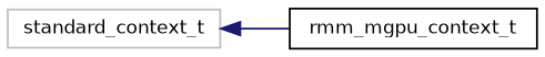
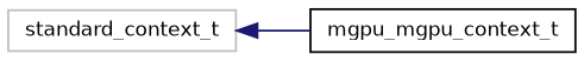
  digraph {
    rankdir=LR
    node [fillcolor=white fontname=Helvetica fontsize=10 shape=record style=filled]
    n1 [color=grey75 height=0.2 label=standard_context_t width=0.4]
-   n2 [color=black height=0.2 label=rmm_mgpu_context_t width=0.4]
+   n2 [color=black height=0.2 label=mgpu_mgpu_context_t width=0.4]
    n1 -> n2 [color=midnightblue dir=back fontname=Helvetica fontsize=10 labelfontname=Helvetica labelfontsize=10 style=solid]
  }
